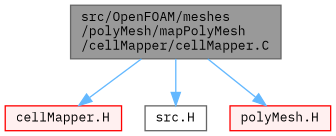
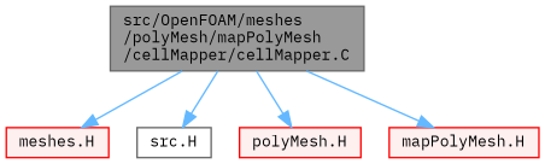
  digraph {
    fontname="IBM Plex Mono"
    node [color=red fillcolor="#FFF0F0" fontname="IBM Plex Mono" fontsize=10 shape=box style=filled]
    edge [color=steelblue1 fontname="IBM Plex Mono" fontsize=10 labelfontname=Helvetica labelfontsize=10 style=solid]
    n1 [color=gray40 fillcolor=grey60 fontcolor=black height=0.2 label="src/OpenFOAM/meshes\l/polyMesh/mapPolyMesh\l/cellMapper/cellMapper.C" width=0.4]
-   n2 [height=0.2 label="cellMapper.H" width=0.4]
+   n2 [height=0.2 label="meshes.H" width=0.4]
    n3 [color=grey40 fillcolor=white height=0.2 label="src.H" width=0.4]
    n4 [height=0.2 label="polyMesh.H" width=0.4]
+   n5 [height=0.2 label="mapPolyMesh.H" width=0.4]
    n1 -> n2
    n1 -> n3
    n1 -> n4
+   n1 -> n5
  }
